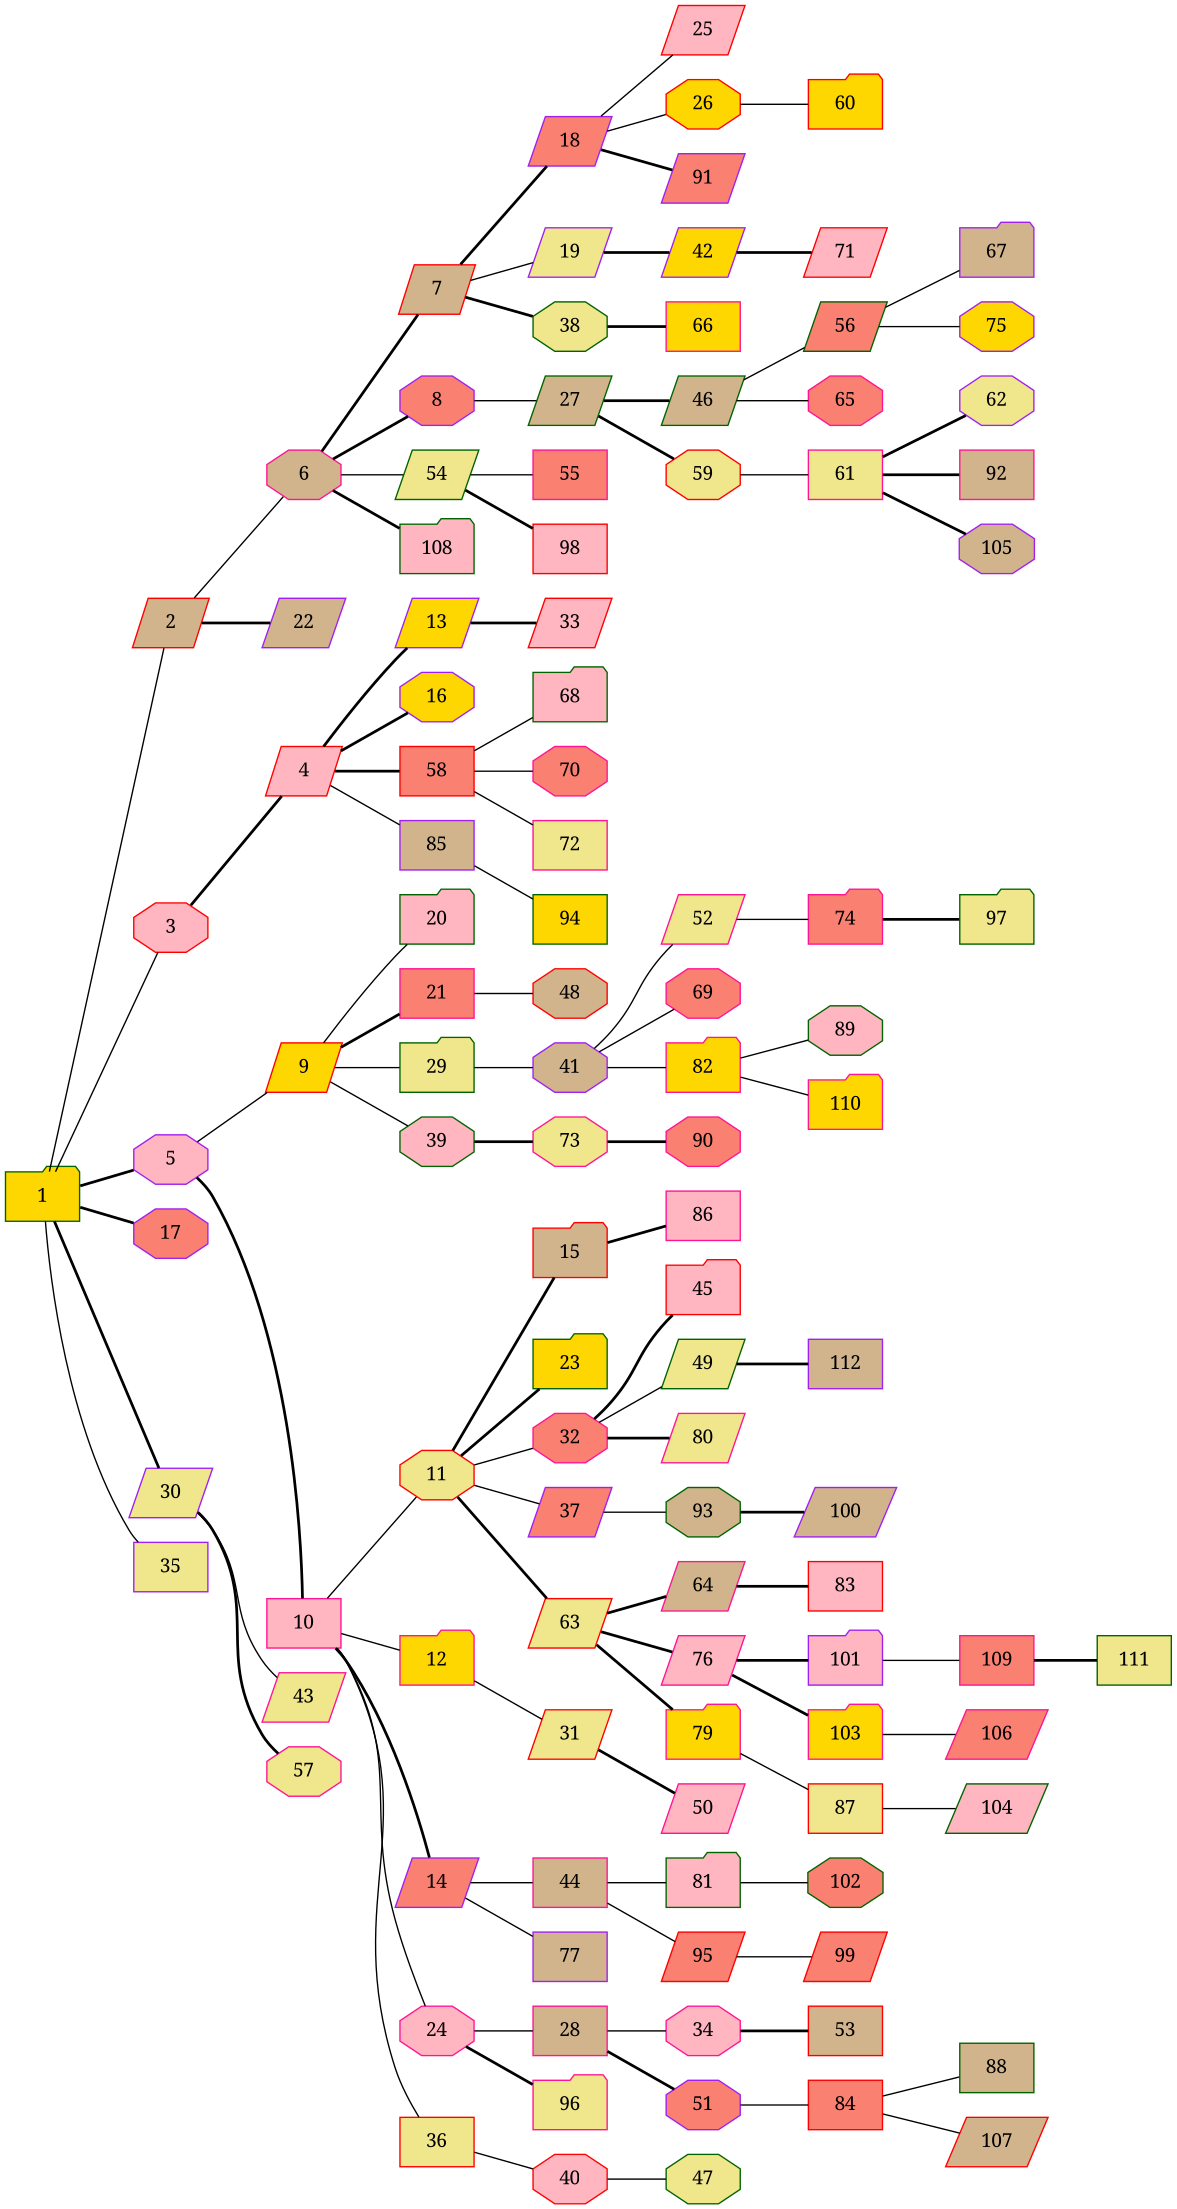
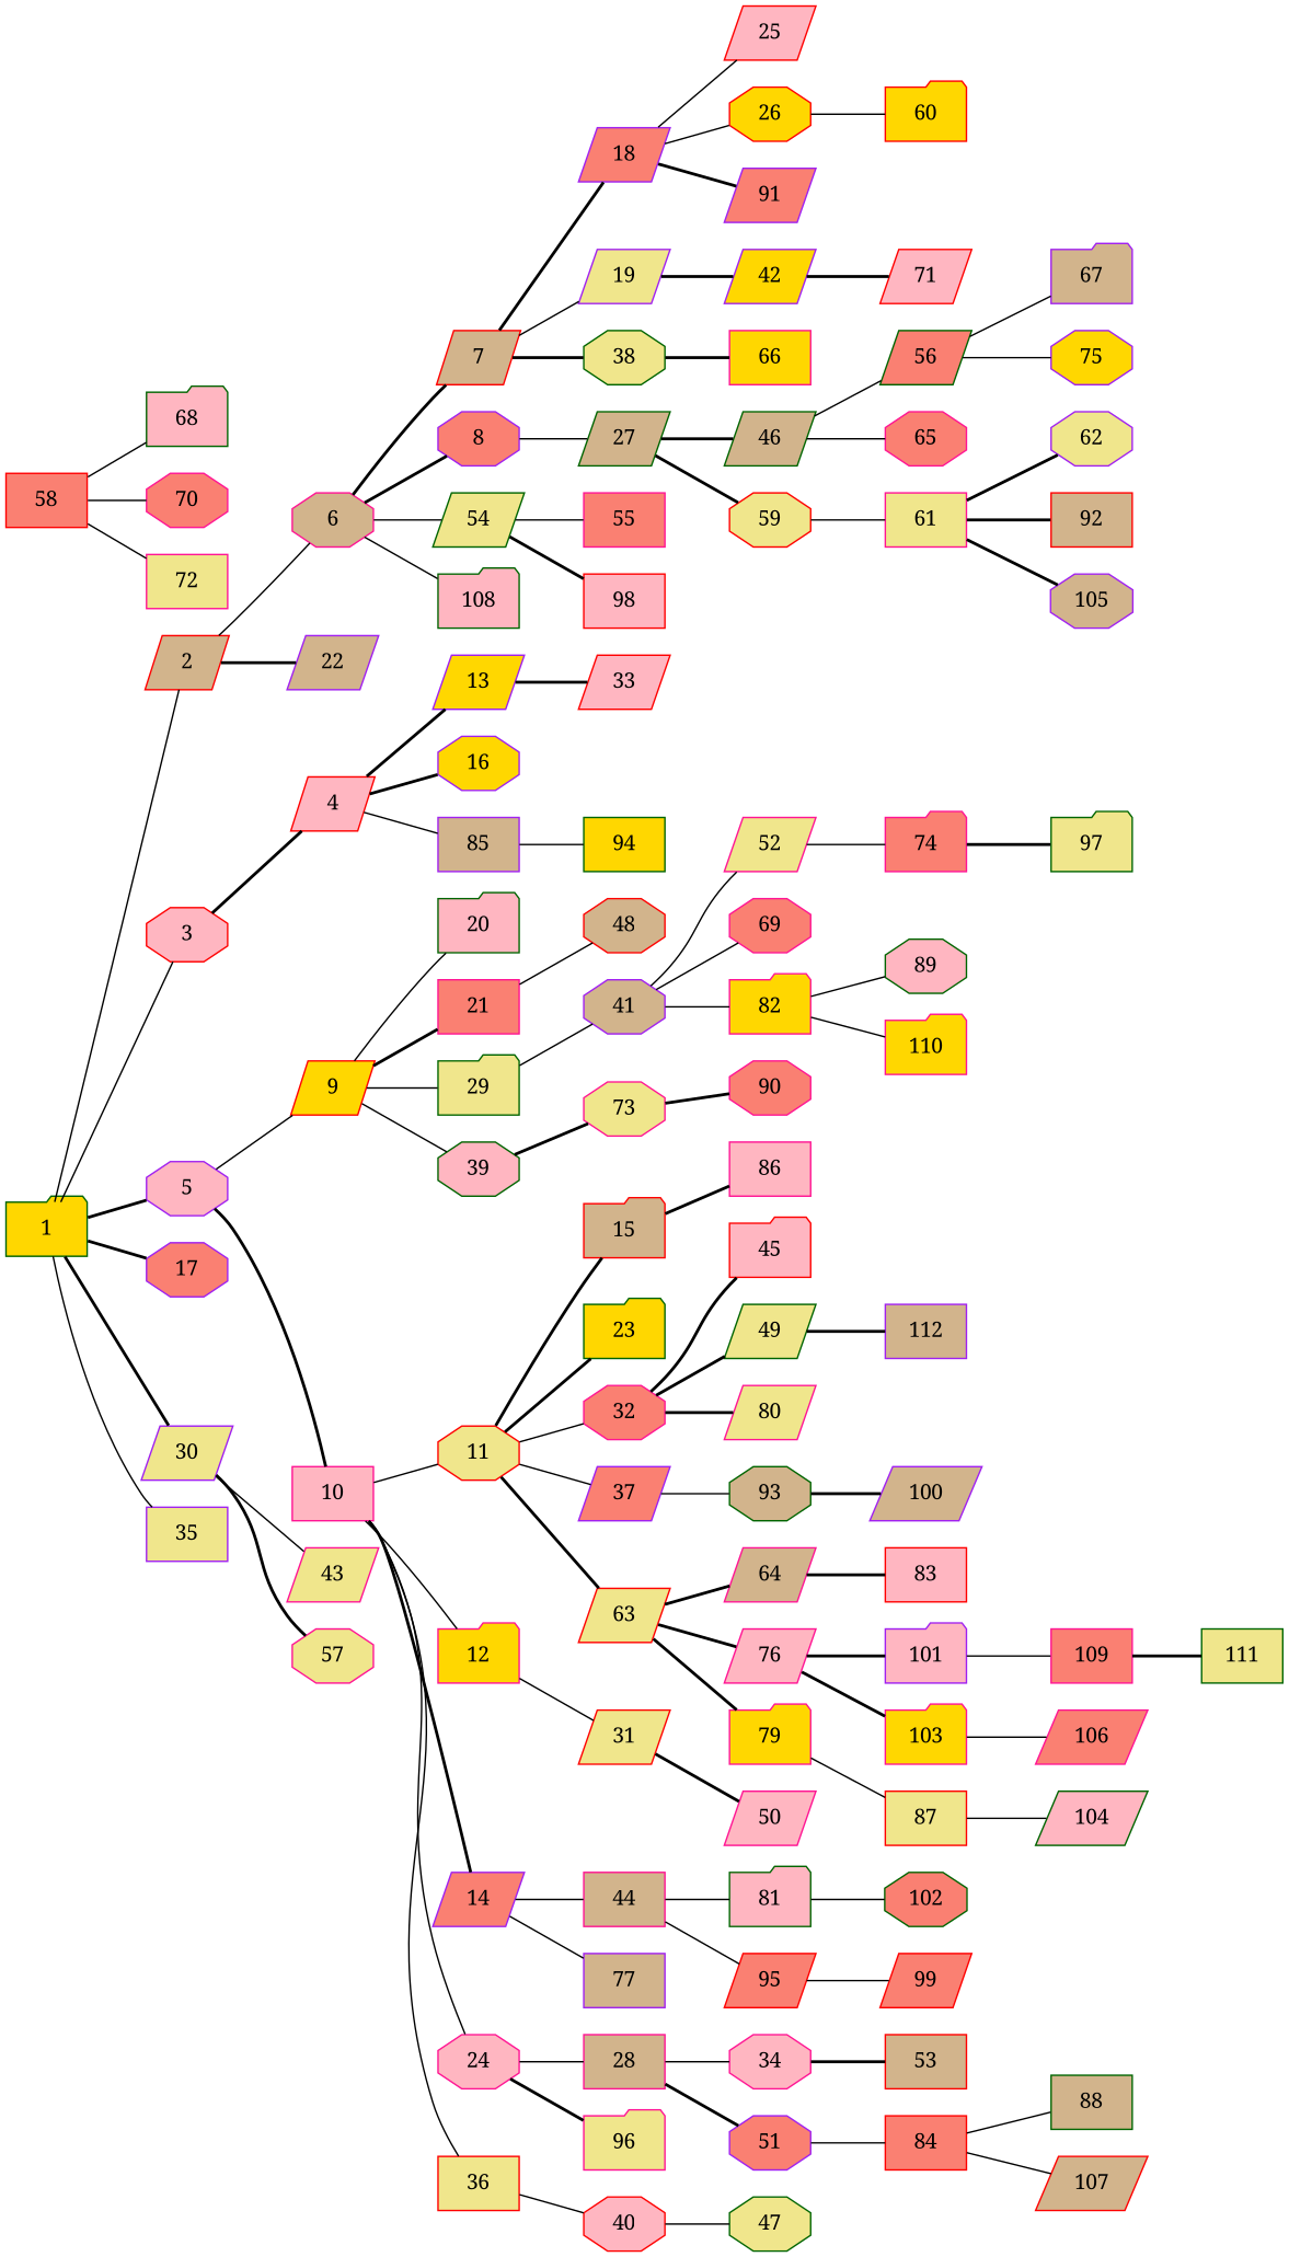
  graph {
    fontname="Noto Serif"
    rankdir=LR
    node [color=deeppink fillcolor=khaki fontname="Noto Serif" shape=parallelogram style=filled]
    edge [fontname="Noto Serif" style=solid]
    1 [color=darkgreen fillcolor=gold shape=folder]
    2 [color=red fillcolor=tan]
    3 [color=red fillcolor=lightpink shape=octagon]
    5 [color=purple fillcolor=lightpink shape=octagon]
    17 [color=purple fillcolor=salmon shape=octagon]
    30 [color=purple]
    35 [color=purple shape=box]
    6 [fillcolor=tan shape=octagon]
    22 [color=purple fillcolor=tan]
    4 [color=red fillcolor=lightpink]
    9 [color=red fillcolor=gold]
    10 [fillcolor=lightpink shape=box]
    43
    57 [shape=octagon]
    7 [color=red fillcolor=tan]
    8 [color=purple fillcolor=salmon shape=octagon]
    54 [color=darkgreen]
    108 [color=darkgreen fillcolor=lightpink shape=folder]
    13 [color=purple fillcolor=gold]
    16 [color=purple fillcolor=gold shape=octagon]
    58 [color=red fillcolor=salmon shape=box]
    85 [color=purple fillcolor=tan shape=box]
    33 [color=red fillcolor=lightpink]
    68 [color=darkgreen fillcolor=lightpink shape=folder]
    70 [fillcolor=salmon shape=octagon]
    72 [shape=box]
    94 [color=darkgreen fillcolor=gold shape=box]
    20 [color=darkgreen fillcolor=lightpink shape=folder]
    21 [fillcolor=salmon shape=box]
    29 [color=darkgreen shape=folder]
    39 [color=darkgreen fillcolor=lightpink shape=octagon]
    11 [color=red shape=octagon]
    12 [fillcolor=gold shape=folder]
    14 [color=purple fillcolor=salmon]
    24 [fillcolor=lightpink shape=octagon]
    36 [color=red shape=box]
    18 [color=purple fillcolor=salmon]
    19 [color=purple]
    38 [color=darkgreen shape=octagon]
    27 [color=darkgreen fillcolor=tan]
    55 [fillcolor=salmon shape=box]
    98 [color=red fillcolor=lightpink shape=box]
    25 [color=red fillcolor=lightpink]
    26 [color=red fillcolor=gold shape=octagon]
    91 [color=purple fillcolor=salmon]
    42 [color=purple fillcolor=gold]
    66 [fillcolor=gold shape=box]
    46 [color=darkgreen fillcolor=tan]
    59 [color=red shape=octagon]
    48 [color=red fillcolor=tan shape=octagon]
    41 [color=purple fillcolor=tan shape=octagon]
    73 [shape=octagon]
    15 [color=red fillcolor=tan shape=folder]
    23 [color=darkgreen fillcolor=gold shape=folder]
    32 [fillcolor=salmon shape=octagon]
    37 [color=purple fillcolor=salmon]
    63 [color=red]
    31 [color=red]
    44 [fillcolor=tan shape=box]
    77 [color=purple fillcolor=tan shape=box]
    28 [fillcolor=tan shape=box]
    96 [shape=folder]
    40 [color=red fillcolor=lightpink shape=octagon]
    86 [fillcolor=lightpink shape=box]
    45 [color=red fillcolor=lightpink shape=folder]
    49 [color=darkgreen]
    80
    93 [color=darkgreen fillcolor=tan shape=octagon]
    64 [fillcolor=tan]
    76 [fillcolor=lightpink]
    79 [fillcolor=gold shape=folder]
    50 [fillcolor=lightpink]
    81 [color=darkgreen fillcolor=lightpink shape=folder]
    95 [color=red fillcolor=salmon]
    60 [color=red fillcolor=gold shape=folder]
    71 [color=red fillcolor=lightpink]
    34 [fillcolor=lightpink shape=octagon]
    51 [color=purple fillcolor=salmon shape=octagon]
    56 [color=darkgreen fillcolor=salmon]
    65 [fillcolor=salmon shape=octagon]
    61 [shape=box]
    53 [color=red fillcolor=tan shape=box]
    84 [color=red fillcolor=salmon shape=box]
    52
    69 [fillcolor=salmon shape=octagon]
    82 [fillcolor=gold shape=folder]
    112 [color=purple fillcolor=tan shape=box]
    47 [color=darkgreen shape=octagon]
    100 [color=purple fillcolor=tan]
    90 [fillcolor=salmon shape=octagon]
    74 [fillcolor=salmon shape=folder]
    89 [color=darkgreen fillcolor=lightpink shape=octagon]
    110 [fillcolor=gold shape=folder]
    102 [color=darkgreen fillcolor=salmon shape=octagon]
    99 [color=red fillcolor=salmon]
    67 [color=purple fillcolor=tan shape=folder]
    75 [color=purple fillcolor=gold shape=octagon]
    88 [color=darkgreen fillcolor=tan shape=box]
    107 [color=red fillcolor=tan]
    97 [color=darkgreen shape=folder]
    62 [color=purple shape=octagon]
-   92 [fillcolor=tan shape=box]
+   92 [color=red fillcolor=tan shape=box]
    105 [color=purple fillcolor=tan shape=octagon]
    83 [color=red fillcolor=lightpink shape=box]
    101 [color=purple fillcolor=lightpink shape=folder]
    103 [fillcolor=gold shape=folder]
    87 [color=red shape=box]
    109 [fillcolor=salmon shape=box]
    106 [fillcolor=salmon]
    104 [color=darkgreen fillcolor=lightpink]
    111 [color=darkgreen shape=box]
    1 -- 2
    1 -- 3
    1 -- 5 [style=bold]
    1 -- 17 [style=bold]
    1 -- 30 [style=bold]
    1 -- 35
    2 -- 6
    2 -- 22 [style=bold]
    3 -- 4 [style=bold]
    5 -- 9
    5 -- 10 [style=bold]
    30 -- 43
    30 -- 57 [style=bold]
    6 -- 7 [style=bold]
    6 -- 8 [style=bold]
    6 -- 54
-   6 -- 108 [style=bold]
+   6 -- 108
    4 -- 13 [style=bold]
    4 -- 16 [style=bold]
-   4 -- 58 [style=bold]
    4 -- 85
    9 -- 20
    9 -- 21 [style=bold]
    9 -- 29
    9 -- 39
    10 -- 11
    10 -- 12
    10 -- 14 [style=bold]
    10 -- 24
    10 -- 36
    7 -- 18 [style=bold]
    7 -- 19
    7 -- 38 [style=bold]
    8 -- 27
    54 -- 55
    54 -- 98 [style=bold]
    13 -- 33 [style=bold]
    58 -- 68
    58 -- 70
    58 -- 72
    85 -- 94
    21 -- 48
    29 -- 41
    39 -- 73 [style=bold]
    11 -- 15 [style=bold]
    11 -- 23 [style=bold]
    11 -- 32
    11 -- 37
    11 -- 63 [style=bold]
    12 -- 31
    14 -- 44
    14 -- 77
    24 -- 28
    24 -- 96 [style=bold]
    36 -- 40
    18 -- 25
    18 -- 26
    18 -- 91 [style=bold]
    19 -- 42 [style=bold]
    38 -- 66 [style=bold]
    27 -- 46 [style=bold]
    27 -- 59 [style=bold]
    26 -- 60
    42 -- 71 [style=bold]
    46 -- 56
    46 -- 65
    59 -- 61
    41 -- 52
    41 -- 69
    41 -- 82
    73 -- 90 [style=bold]
    15 -- 86 [style=bold]
    32 -- 45 [style=bold]
-   32 -- 49
+   32 -- 49 [style=bold]
    32 -- 80 [style=bold]
    37 -- 93
    63 -- 64 [style=bold]
    63 -- 76 [style=bold]
    63 -- 79 [style=bold]
    31 -- 50 [style=bold]
    44 -- 81
    44 -- 95
    28 -- 34
    28 -- 51 [style=bold]
    40 -- 47
    49 -- 112 [style=bold]
    93 -- 100 [style=bold]
    64 -- 83 [style=bold]
    76 -- 101 [style=bold]
    76 -- 103 [style=bold]
    79 -- 87
    81 -- 102
    95 -- 99
    34 -- 53 [style=bold]
    51 -- 84
    56 -- 67
    56 -- 75
    61 -- 62 [style=bold]
    61 -- 92 [style=bold]
    61 -- 105 [style=bold]
    84 -- 88
    84 -- 107
    52 -- 74
    82 -- 89
    82 -- 110
    74 -- 97 [style=bold]
    101 -- 109
    103 -- 106
    87 -- 104
    109 -- 111 [style=bold]
  }
